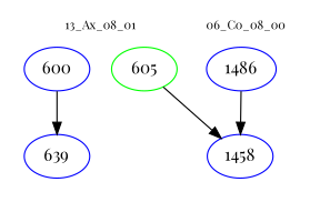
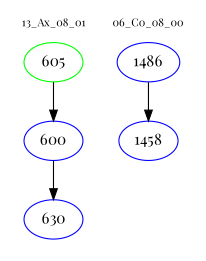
  digraph {
    fontname="Playfair Display"
    node [color=blue fontname="Playfair Display"]
    edge [color=black fontname="Playfair Display"]
    n1 [color=green label=605]
    n2 [label=600]
-   n3 [label=639]
+   n3 [label=630]
    n4 [label=1486]
    n5 [label=1458]
    subgraph cluster_1 {
      color=white
      fontsize=10
      label="13_Ax_08_01"
      n1
      n2
      n3
    }
    subgraph cluster_2 {
      color=white
      fontsize=10
      label="06_C0_08_00"
      n4
      n5
    }
-   n1 -> n5
+   n1 -> n2
    n2 -> n3
    n4 -> n5
  }
